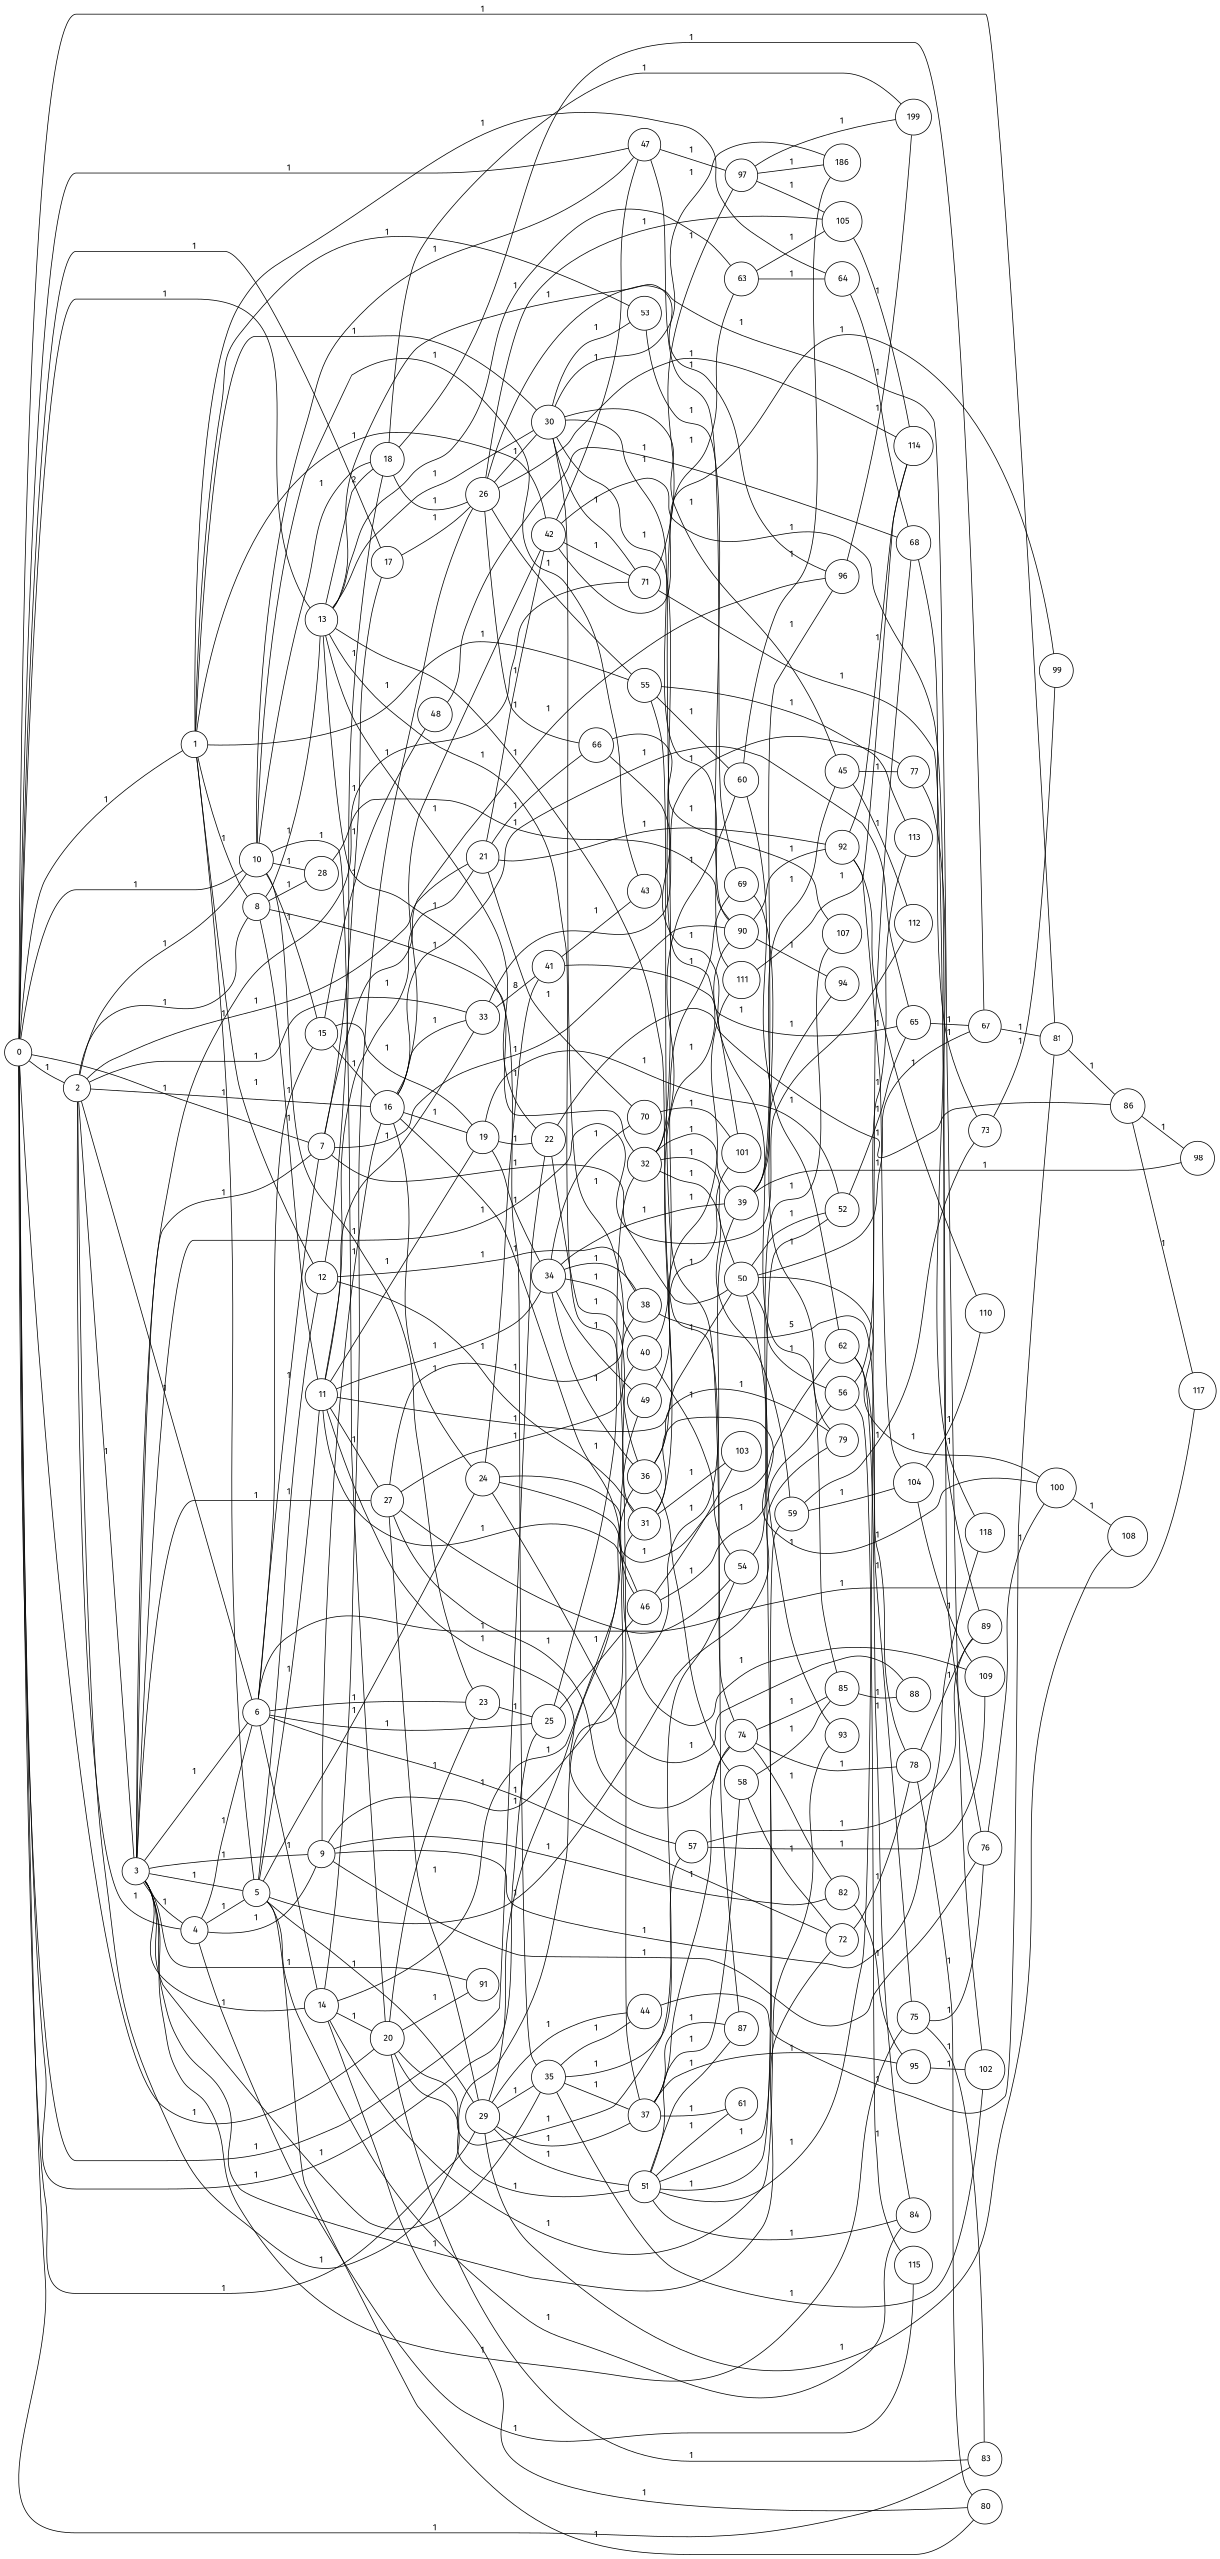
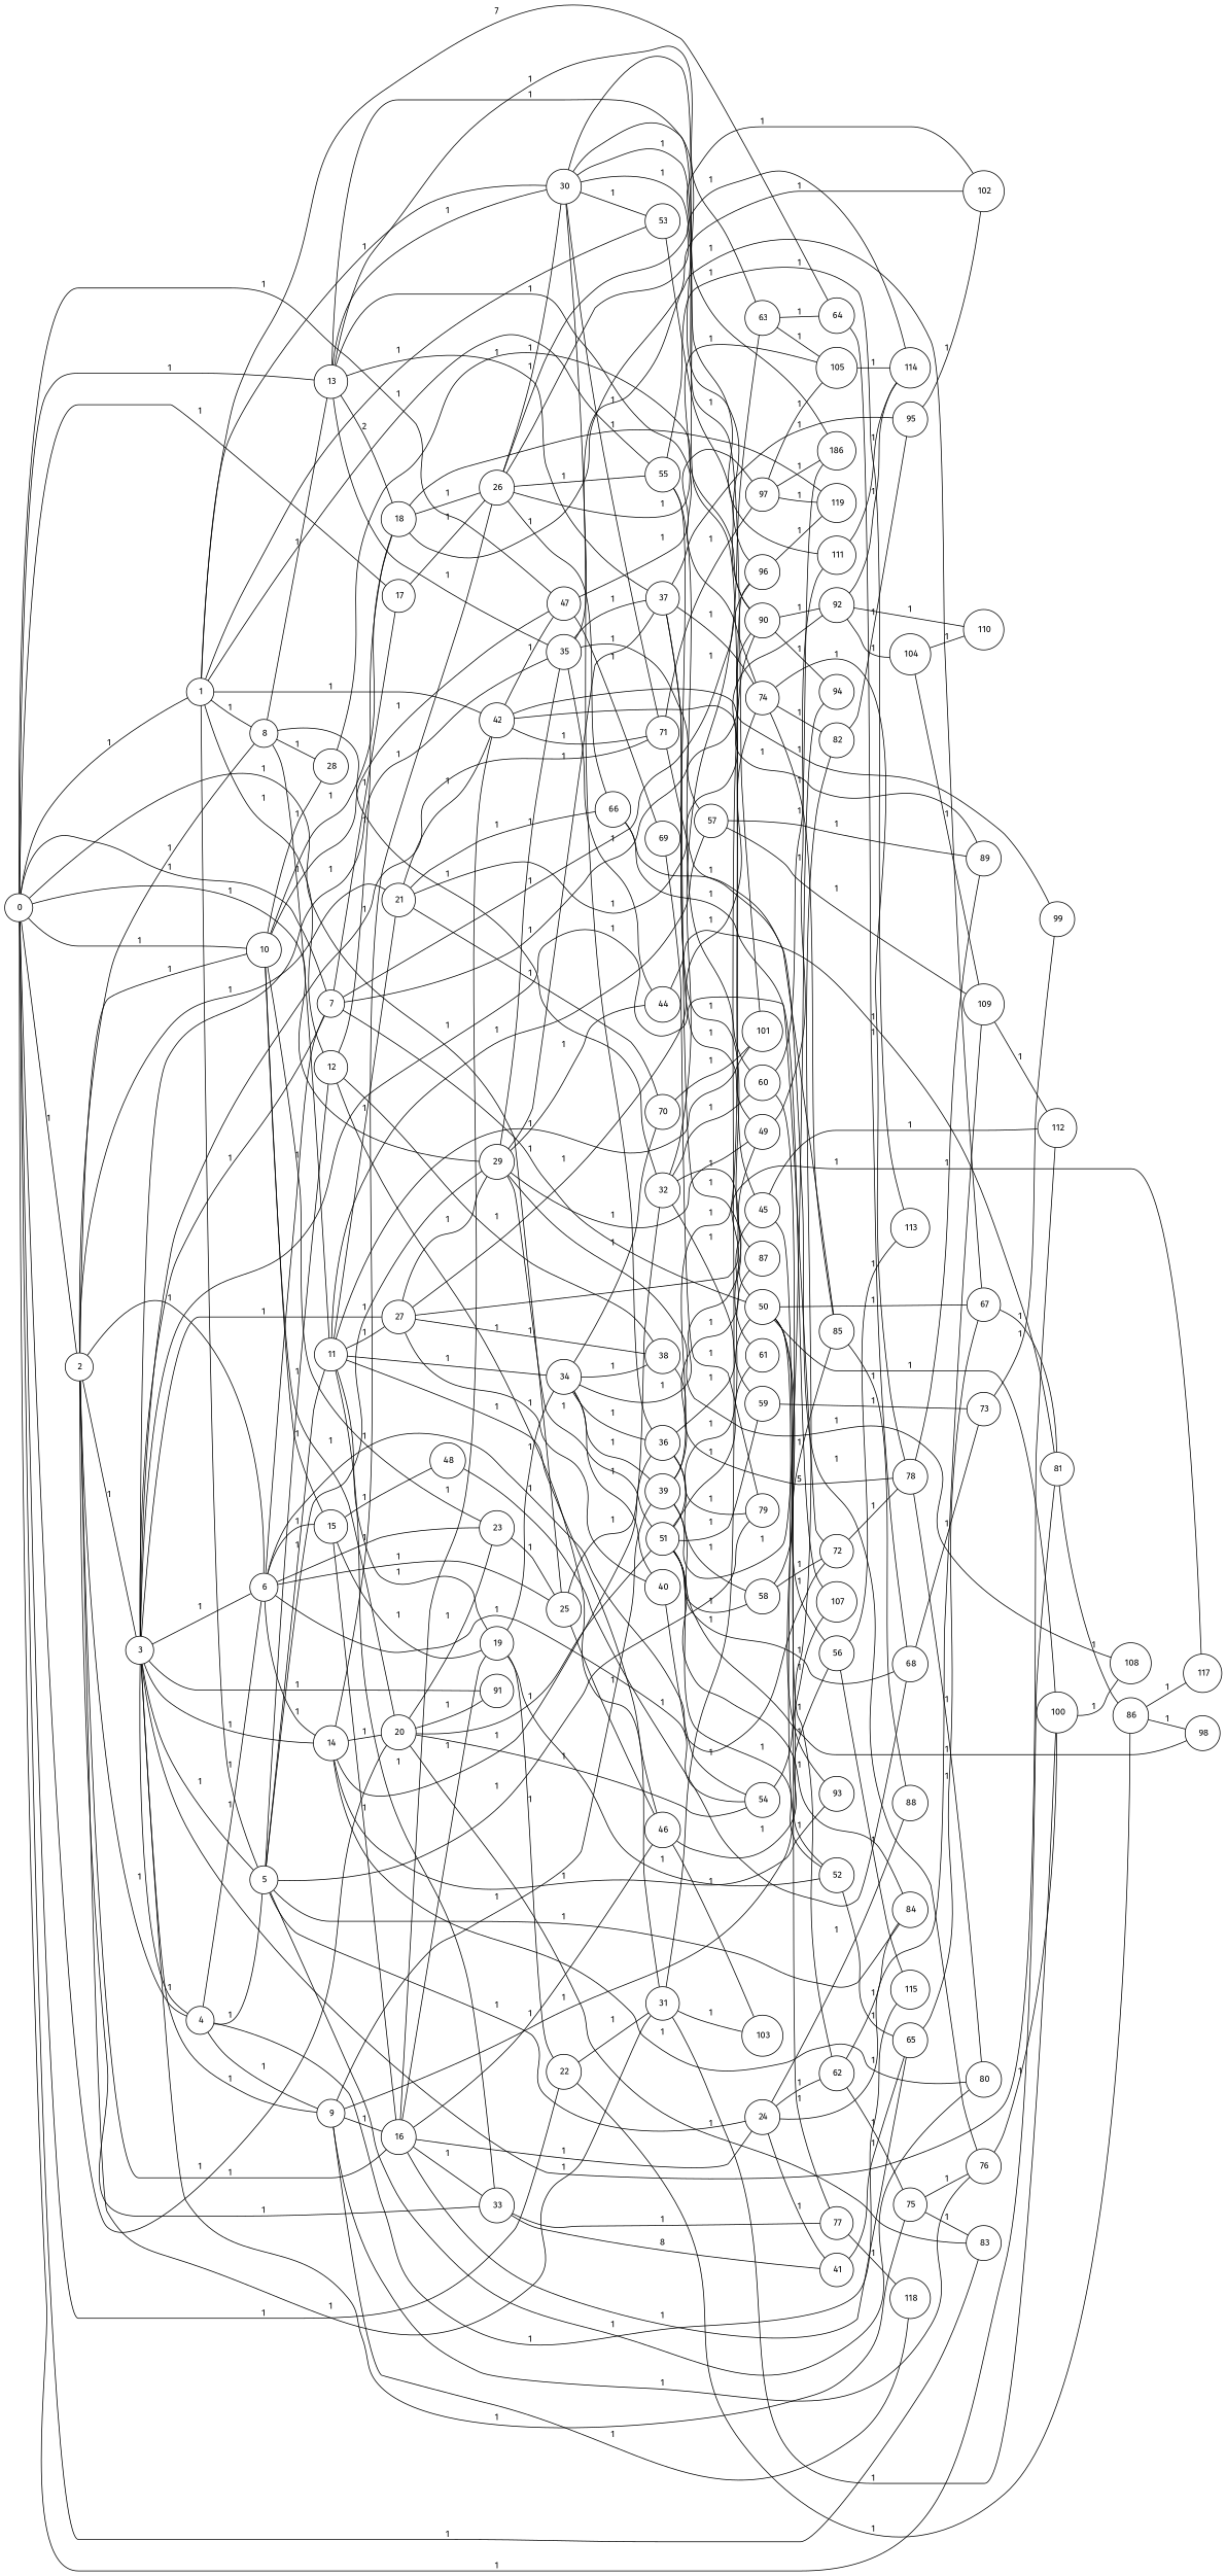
  graph {
    fixedsize="true;"
    fontname="Fira Sans"
    rankdir=LR
    node [color=black fontname="Fira Sans" fontsize=12 hight=.12 shape=circle]
    edge [fontname="Fira Sans" fontsize=12]
    n1 [label=" 0" width=.12]
    n2 [label=" 1" width=.12]
    n3 [label=" 2" width=.12]
    n4 [label=" 7" width=.12]
    n5 [label=" 10" width=.12]
    n6 [label=" 13" width=.12]
    n7 [label=" 17" width=.12]
    n8 [label=" 20" width=.12]
    n9 [label=" 22" width=.12]
    n10 [label=" 25" width=.12]
    n11 [label=" 29" width=.12]
    n12 [label=" 47" width=.12]
    n13 [label=" 81" width=.12]
    n14 [label=" 83" width=.12]
    n15 [label=" 5" width=.12]
    n16 [label=" 8" width=.12]
    n17 [label=" 12" width=.12]
    n18 [label=" 30" width=.12]
    n19 [label=" 42" width=.12]
    n20 [label=" 53" width=.12]
    n21 [label=" 55" width=.12]
    n22 [label=" 64" width=.12]
    n23 [label=" 3" width=.12]
    n24 [label=" 4" width=.12]
    n25 [label=" 6" width=.12]
    n26 [label=" 16" width=.12]
    n27 [label=" 21" width=.12]
    n28 [label=" 31" width=.12]
    n29 [label=" 33" width=.12]
    n30 [label=" 50" width=.12]
    n31 [label=" 90" width=.12]
    n32 [label=" 96" width=.12]
    n33 [label=" 15" width=.12]
    n34 [label=" 23" width=.12]
    n35 [label=" 28" width=.12]
    n36 [label=" 18" width=.12]
-   n37 [label=" 43" width=.12]
    n38 [label=" 35" width=.12]
    n39 [label=" 37" width=.12]
    n40 [label=" 63" width=.12]
    n41 [label=" 74" width=.12]
    n42 [label=" 26" width=.12]
    n43 [label=" 91" width=.12]
    n44 [label=" 54" width=.12]
    n45 [label=" 51" width=.12]
    n46 [label=" 86" width=.12]
    n47 [label=" 32" width=.12]
    n48 [label=" 46" width=.12]
    n49 [label=" 44" width=.12]
    n50 [label=" 49" width=.12]
    n51 [label=" 108" width=.12]
    n52 [label=" 69" width=.12]
    n53 [label=" 97" width=.12]
    n54 [label=" 11" width=.12]
    n55 [label=" 24" width=.12]
    n56 [label=" 79" width=.12]
    n57 [label=" 80" width=.12]
    n58 [label=" 84" width=.12]
    n59 [label=" 38" width=.12]
    n60 [label=" 71" width=.12]
    n61 [label=" 101" width=.12]
    n62 [label=" 36" width=.12]
    n63 [label=" 45" width=.12]
    n64 [label=" 111" width=.12]
    n65 [label=186 width=.12]
    n66 [label=" 89" width=.12]
    n67 [label=" 99" width=.12]
    n68 [label=" 60" width=.12]
    n69 [label=" 87" width=.12]
    n70 [label=" 113" width=.12]
    n71 [label=" 68" width=.12]
    n72 [label=" 9" width=.12]
    n73 [label=" 14" width=.12]
    n74 [label=" 27" width=.12]
    n75 [label=" 72" width=.12]
    n76 [label=" 75" width=.12]
    n77 [label=" 112" width=.12]
    n78 [label=" 115" width=.12]
    n79 [label=" 19" width=.12]
    n80 [label=" 65" width=.12]
    n81 [label=" 66" width=.12]
    n82 [label=" 70" width=.12]
    n83 [label=" 92" width=.12]
    n84 [label=" 100" width=.12]
    n85 [label=" 103" width=.12]
    n86 [label=" 41" width=.12]
    n87 [label=" 77" width=.12]
    n88 [label=" 39" width=.12]
    n89 [label=" 76" width=.12]
    n90 [label=" 82" width=.12]
    n91 [label=" 118" width=.12]
    n92 [label=" 93" width=.12]
    n93 [label=" 40" width=.12]
    n94 [label=" 117" width=.12]
    n95 [label=" 57" width=.12]
    n96 [label=" 102" width=.12]
    n97 [label=" 78" width=.12]
    n98 [label=" 34" width=.12]
    n99 [label=" 62" width=.12]
    n100 [label=" 88" width=.12]
    n101 [label=" 109" width=.12]
    n102 [label=" 48" width=.12]
    n103 [label=" 107" width=.12]
    n104 [label=" 67" width=.12]
    n105 [label=" 52" width=.12]
    n106 [label=" 56" width=.12]
    n107 [label=" 94" width=.12]
-   n108 [label=199 width=.12]
+   n108 [label=" 119" width=.12]
    n109 [label=" 59" width=.12]
    n110 [label=" 98" width=.12]
    n111 [label=" 95" width=.12]
    n112 [label=" 61" width=.12]
    n113 [label=" 105" width=.12]
    n114 [label=" 85" width=.12]
    n115 [label=" 114" width=.12]
    n116 [label=" 58" width=.12]
    n117 [label=" 104" width=.12]
    n118 [label=" 110" width=.12]
    n119 [label=" 73" width=.12]
    n1 -- n2 [label=1]
    n1 -- n3 [label=1]
    n1 -- n4 [label=1]
    n1 -- n5 [label=1]
    n1 -- n6 [label=1]
    n1 -- n7 [label=1]
    n1 -- n8 [label=1]
    n1 -- n9 [label=1]
    n1 -- n10 [label=1]
    n1 -- n11 [label=1]
    n1 -- n12 [label=1]
    n1 -- n13 [label=1]
    n1 -- n14 [label=1]
    n2 -- n15 [label=1]
    n2 -- n16 [label=1]
    n2 -- n17 [label=1]
    n2 -- n18 [label=1]
    n2 -- n19 [label=1]
    n2 -- n20 [label=1]
    n2 -- n21 [label=1]
-   n2 -- n22 [label=1]
+   n2 -- n22 [label=7]
    n3 -- n5 [label=1]
    n3 -- n16 [label=1]
    n3 -- n23 [label=1]
    n3 -- n24 [label=1]
    n3 -- n25 [label=1]
    n3 -- n26 [label=1]
    n3 -- n27 [label=1]
    n3 -- n28 [label=1]
    n3 -- n29 [label=1]
    n4 -- n7 [label=1]
    n4 -- n30 [label=1]
    n4 -- n31 [label=1]
    n4 -- n32 [label=1]
    n5 -- n8 [label=1]
    n5 -- n12 [label=1]
    n5 -- n33 [label=1]
    n5 -- n34 [label=1]
    n5 -- n35 [label=1]
    n5 -- n36 [label=1]
-   n5 -- n37 [label=1]
-   n6 -- n9 [label=1]
    n6 -- n18 [label=1]
    n6 -- n32 [label=1]
    n6 -- n36 [label=2]
    n6 -- n38 [label=1]
    n6 -- n39 [label=1]
    n6 -- n40 [label=1]
    n6 -- n41 [label=1]
    n7 -- n42 [label=1]
    n8 -- n14 [label=1]
    n8 -- n34 [label=1]
    n8 -- n43 [label=1]
    n8 -- n44 [label=1]
    n8 -- n45 [label=1]
    n9 -- n28 [label=1]
    n9 -- n46 [label=1]
    n10 -- n47 [label=1]
    n10 -- n48 [label=1]
    n11 -- n38 [label=1]
    n11 -- n39 [label=1]
    n11 -- n45 [label=1]
    n11 -- n49 [label=1]
    n11 -- n50 [label=1]
    n11 -- n51 [label=1]
    n12 -- n52 [label=1]
    n12 -- n53 [label=1]
    n13 -- n46 [label=1]
    n15 -- n11 [label=1]
    n15 -- n17 [label=1]
    n15 -- n54 [label=1]
    n15 -- n55 [label=1]
    n15 -- n56 [label=1]
    n15 -- n57 [label=1]
    n15 -- n58 [label=1]
    n16 -- n6 [label=1]
    n16 -- n35 [label=1]
    n16 -- n47 [label=1]
    n16 -- n54 [label=1]
    n17 -- n28 [label=1]
    n17 -- n36 [label=1]
    n17 -- n59 [label=1]
    n18 -- n20 [label=1]
    n18 -- n60 [label=1]
    n18 -- n61 [label=1]
    n18 -- n62 [label=1]
    n18 -- n63 [label=1]
    n18 -- n64 [label=1]
    n18 -- n65 [label=1]
    n19 -- n12 [label=1]
    n19 -- n60 [label=1]
    n19 -- n66 [label=1]
    n19 -- n67 [label=1]
    n20 -- n31 [label=1]
    n21 -- n68 [label=1]
    n21 -- n69 [label=1]
    n21 -- n70 [label=1]
    n22 -- n71 [label=1]
    n23 -- n4 [label=1]
    n23 -- n15 [label=1]
    n23 -- n24 [label=1]
    n23 -- n25 [label=1]
    n23 -- n38 [label=1]
    n23 -- n43 [label=1]
    n23 -- n60 [label=1]
    n23 -- n72 [label=1]
    n23 -- n73 [label=1]
    n23 -- n74 [label=1]
    n23 -- n75 [label=1]
    n23 -- n76 [label=1]
    n23 -- n77 [label=1]
    n24 -- n15 [label=1]
    n24 -- n25 [label=1]
    n24 -- n72 [label=1]
    n24 -- n78 [label=1]
    n25 -- n4 [label=1]
    n25 -- n10 [label=1]
    n25 -- n33 [label=1]
    n25 -- n34 [label=1]
    n25 -- n44 [label=1]
    n25 -- n73 [label=1]
    n25 -- n75 [label=1]
    n26 -- n19 [label=1]
    n26 -- n29 [label=1]
    n26 -- n48 [label=1]
    n26 -- n55 [label=1]
    n26 -- n79 [label=1]
    n26 -- n80 [label=1]
    n27 -- n19 [label=1]
    n27 -- n81 [label=1]
    n27 -- n82 [label=1]
    n27 -- n83 [label=1]
    n28 -- n31 [label=1]
    n28 -- n84 [label=1]
    n28 -- n85 [label=1]
    n29 -- n86 [label=8]
    n29 -- n87 [label=1]
    n30 -- n84 [label=1]
    n30 -- n92 [label=1]
    n30 -- n104 [label=1]
    n30 -- n105 [label=1]
    n30 -- n106 [label=1]
    n31 -- n83 [label=1]
    n31 -- n107 [label=1]
    n32 -- n108 [label=1]
    n33 -- n26 [label=1]
    n33 -- n79 [label=1]
    n33 -- n102 [label=1]
    n34 -- n10 [label=1]
    n35 -- n31 [label=1]
    n36 -- n42 [label=1]
    n36 -- n104 [label=1]
    n36 -- n108 [label=1]
    n38 -- n39 [label=1]
    n38 -- n49 [label=1]
    n38 -- n95 [label=1]
    n38 -- n96 [label=1]
    n39 -- n41 [label=1]
-   n39 -- n69 [label=1]
+   n39 -- n50 [label=1]
    n39 -- n111 [label=1]
    n39 -- n112 [label=1]
    n40 -- n22 [label=1]
    n40 -- n113 [label=1]
    n41 -- n90 [label=1]
    n41 -- n97 [label=1]
    n41 -- n114 [label=1]
    n42 -- n18 [label=1]
    n42 -- n21 [label=1]
    n42 -- n81 [label=1]
    n42 -- n96 [label=1]
    n42 -- n113 [label=1]
    n42 -- n115 [label=1]
    n44 -- n103 [label=1]
    n45 -- n58 [label=1]
    n45 -- n69 [label=1]
    n45 -- n71 [label=1]
    n45 -- n105 [label=1]
    n45 -- n109 [label=1]
    n45 -- n112 [label=1]
    n45 -- n116 [label=1]
    n46 -- n94 [label=1]
    n46 -- n110 [label=1]
    n47 -- n30 [label=1]
    n47 -- n40 [label=1]
    n47 -- n68 [label=1]
-   n47 -- n88 [label=1]
    n47 -- n109 [label=1]
    n48 -- n85 [label=1]
    n48 -- n106 [label=1]
    n49 -- n13 [label=1]
    n50 -- n64 [label=1]
    n52 -- n56 [label=1]
    n53 -- n65 [label=1]
    n53 -- n108 [label=1]
    n53 -- n113 [label=1]
    n54 -- n27 [label=1]
    n54 -- n29 [label=1]
    n54 -- n48 [label=1]
    n54 -- n61 [label=1]
    n54 -- n74 [label=1]
    n54 -- n79 [label=1]
    n54 -- n95 [label=1]
    n54 -- n98 [label=1]
    n55 -- n86 [label=1]
    n55 -- n99 [label=1]
    n55 -- n100 [label=1]
    n55 -- n101 [label=1]
    n59 -- n97 [label=5]
    n60 -- n53 [label=1]
    n60 -- n89 [label=1]
    n62 -- n30 [label=1]
    n62 -- n56 [label=1]
    n62 -- n116 [label=1]
    n63 -- n77 [label=1]
    n63 -- n87 [label=1]
    n64 -- n115 [label=1]
    n68 -- n65 [label=1]
    n68 -- n99 [label=1]
    n71 -- n119 [label=1]
    n72 -- n26 [label=1]
    n72 -- n88 [label=1]
    n72 -- n89 [label=1]
    n72 -- n90 [label=1]
    n72 -- n91 [label=1]
    n73 -- n8 [label=1]
    n73 -- n42 [label=1]
    n73 -- n57 [label=1]
    n73 -- n62 [label=1]
    n73 -- n92 [label=1]
    n74 -- n11 [label=1]
    n74 -- n41 [label=1]
    n74 -- n59 [label=1]
    n74 -- n93 [label=1]
    n74 -- n94 [label=1]
    n75 -- n97 [label=1]
    n76 -- n14 [label=1]
    n76 -- n89 [label=1]
    n79 -- n9 [label=1]
    n79 -- n98 [label=1]
    n79 -- n105 [label=1]
    n80 -- n104 [label=1]
    n81 -- n103 [label=1]
    n81 -- n114 [label=1]
    n82 -- n61 [label=1]
    n83 -- n115 [label=1]
    n83 -- n117 [label=1]
    n83 -- n118 [label=1]
    n84 -- n51 [label=1]
-   n86 -- n37 [label=1]
    n86 -- n80 [label=1]
    n87 -- n91 [label=1]
    n88 -- n32 [label=1]
    n88 -- n63 [label=1]
    n88 -- n107 [label=1]
    n88 -- n110 [label=1]
    n89 -- n84 [label=1]
    n90 -- n111 [label=1]
    n93 -- n44 [label=1]
-   n93 -- n52 [label=1]
    n95 -- n66 [label=1]
    n95 -- n101 [label=1]
    n97 -- n57 [label=1]
    n97 -- n66 [label=1]
    n98 -- n50 [label=1]
    n98 -- n59 [label=1]
    n98 -- n62 [label=1]
    n98 -- n82 [label=1]
    n98 -- n88 [label=1]
    n98 -- n93 [label=1]
    n99 -- n58 [label=1]
    n99 -- n76 [label=1]
+   n101 -- n77 [label=1]
    n102 -- n71 [label=1]
    n104 -- n13 [label=1]
    n105 -- n80 [label=1]
    n106 -- n70 [label=1]
    n106 -- n78 [label=1]
-   n109 -- n117 [label=1]
    n109 -- n119 [label=1]
    n111 -- n96 [label=1]
    n113 -- n115 [label=1]
    n114 -- n100 [label=1]
    n116 -- n75 [label=1]
    n116 -- n114 [label=1]
    n117 -- n101 [label=1]
    n117 -- n118 [label=1]
    n119 -- n67 [label=1]
  }
